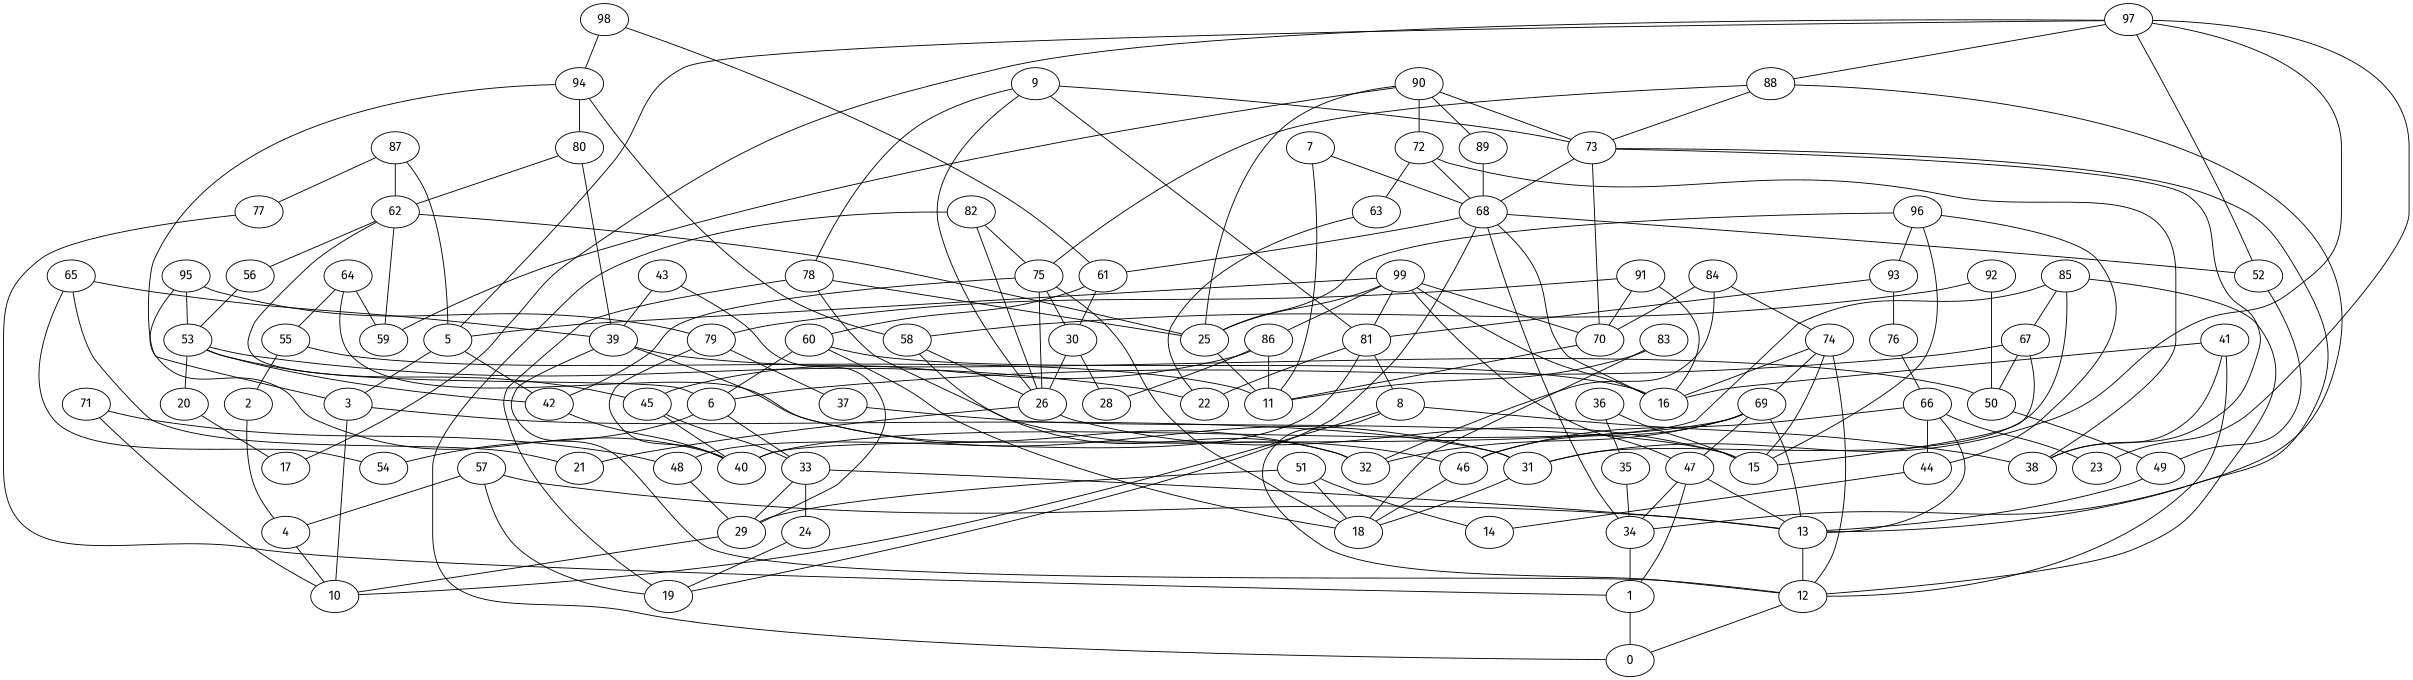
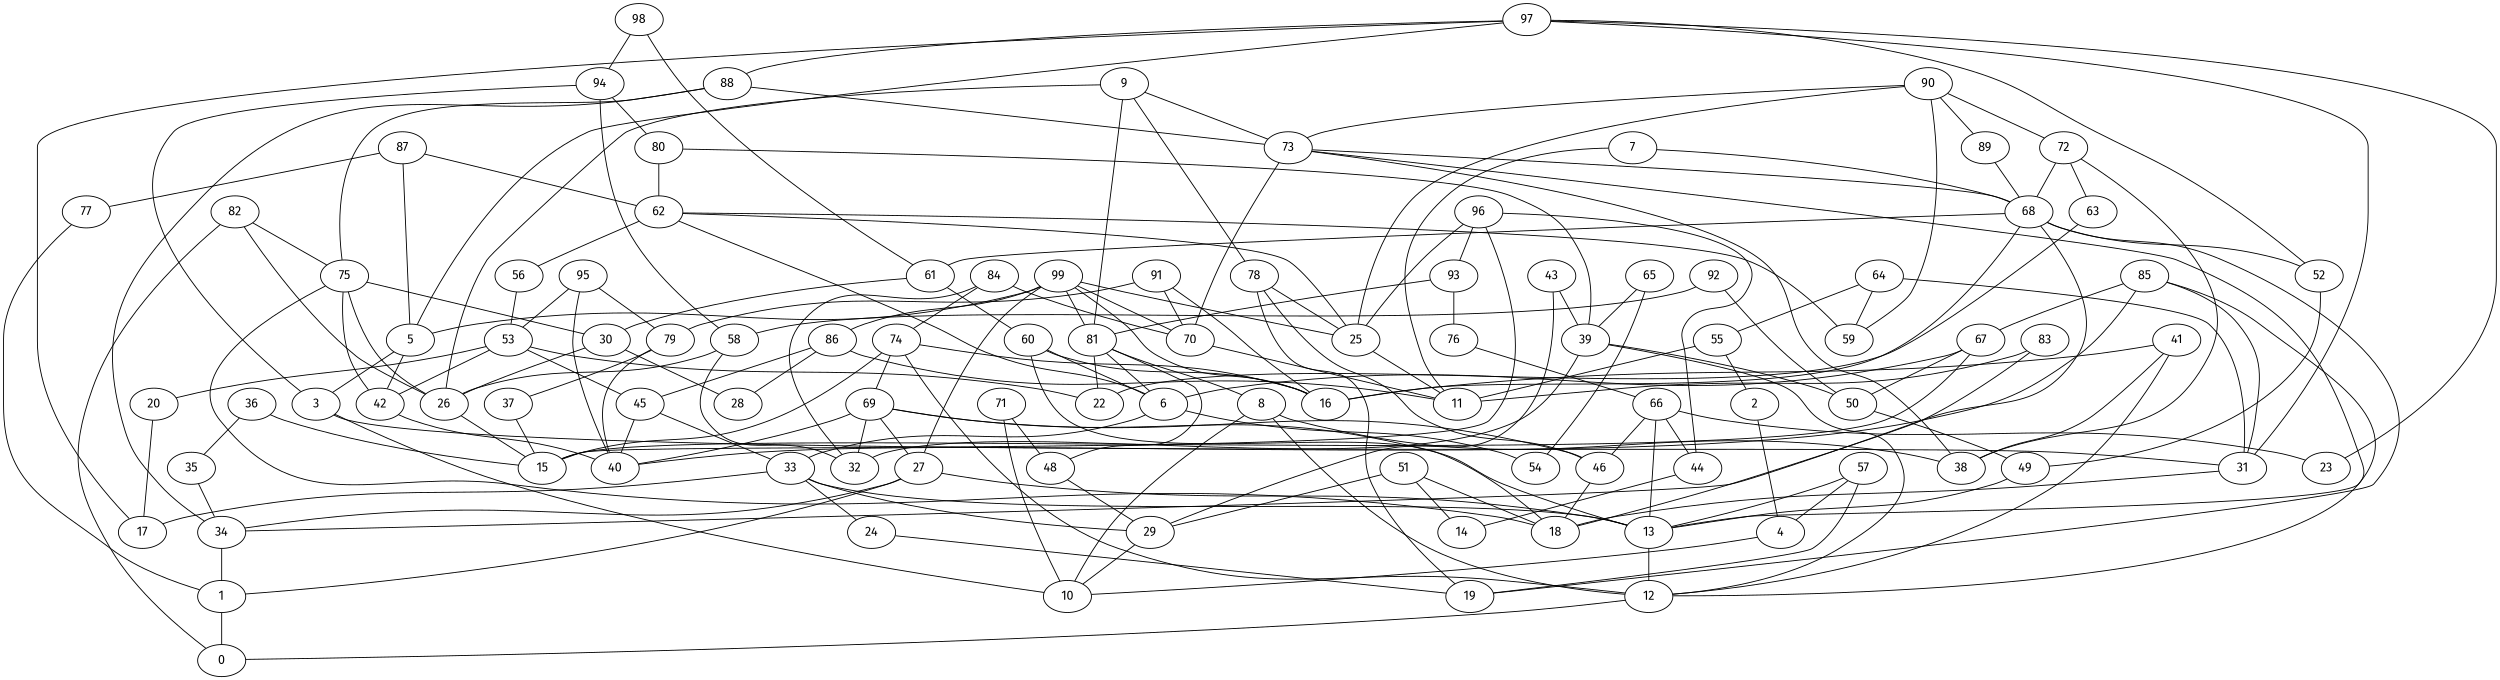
  digraph {
    fontname="Fira Sans"
    node [fontname="Fira Sans"]
    edge [color=black dir=none fontname="Fira Sans"]
    63
    22
    34
    1
    0
    85
    12
    40
    67
    31
    6
    50
    18
    33
    17
    24
    13
    29
    19
    10
    54
    44
    14
    11
    99
    81
    25
    5
    16
    86
-   47
+   47 [label=27]
    70
    48
    8
    3
    42
    45
    28
    71
    80
    62
    39
    58
    56
    59
    32
    35
    26
    83
    68
    61
    52
    60
    30
    49
    88
    73
    75
    38
    36
    15
    9
    78
    46
-   21
    41
    37
    91
    79
    2
    43
    96
    93
    76
    94
    66
    23
    77
    89
    98
    82
    53
    20
    97
    64
    55
    92
    87
    90
    72
    4
    74
    69
    95
    7
    65
    57
    84
    51
    subgraph sub_1 {
      63
      22
      34
      1
      0
      85
      12
      40
      67
      31
      6
      50
      18
      33
      17
      24
      13
      29
      19
      10
      54
      44
      14
      11
      99
      81
      25
      5
      16
      86
      47
      70
      48
      8
      3
      42
      45
      28
      71
      80
      62
      39
      58
      56
      59
      32
      35
      26
      83
      68
      61
      52
      60
      30
      49
      88
      73
      75
      38
      36
      15
      9
      78
      46
-     21
      41
      37
      91
      79
      2
      43
      96
      93
      76
      94
      66
      23
      77
      89
      98
      82
      53
      20
      97
      64
      55
      92
      87
      90
      72
      4
      74
      69
      95
      7
      65
      57
      84
      51
    }
    63 -> 22
    34 -> 1
    1 -> 0
    85 -> 12
    85 -> 40
    85 -> 67
    85 -> 31
    12 -> 0
    67 -> 6
    67 -> 50
    67 -> 15
    31 -> 18
    6 -> 33
    6 -> 54
    50 -> 49
+   33 -> 17
    33 -> 24
    33 -> 13
    33 -> 29
    24 -> 19
    13 -> 12
    29 -> 10
    44 -> 14
    99 -> 81
    99 -> 25
    99 -> 5
    99 -> 16
    99 -> 86
    99 -> 47
    99 -> 70
    81 -> 22
+   81 -> 6
    81 -> 48
    81 -> 8
    25 -> 11
    5 -> 3
    5 -> 42
    86 -> 11
    86 -> 45
    86 -> 28
    47 -> 34
    47 -> 1
    47 -> 13
    70 -> 11
    48 -> 29
    8 -> 12
    8 -> 10
    8 -> 38
    3 -> 31
    3 -> 10
    42 -> 40
    45 -> 40
    45 -> 33
    71 -> 10
    71 -> 48
    80 -> 62
    80 -> 39
    62 -> 6
    62 -> 25
    62 -> 56
    62 -> 59
    39 -> 12
    39 -> 50
    39 -> 32
    58 -> 32
    58 -> 26
    56 -> 53
    35 -> 34
    26 -> 15
-   26 -> 21
    83 -> 18
    83 -> 11
    68 -> 34
    68 -> 19
    68 -> 16
    68 -> 61
    68 -> 52
    61 -> 60
    61 -> 30
    52 -> 49
    60 -> 6
    60 -> 18
    60 -> 16
    30 -> 28
    30 -> 26
    49 -> 13
    88 -> 34
    88 -> 73
    88 -> 75
    73 -> 13
    73 -> 70
    73 -> 68
    73 -> 38
    75 -> 18
    75 -> 42
    75 -> 26
    75 -> 30
    36 -> 35
    36 -> 15
    9 -> 81
    9 -> 26
    9 -> 73
    9 -> 78
    78 -> 19
    78 -> 25
    78 -> 46
    46 -> 18
    41 -> 12
    41 -> 16
    41 -> 38
    37 -> 15
    91 -> 16
    91 -> 70
    91 -> 79
    79 -> 40
    79 -> 37
    2 -> 4
    43 -> 29
    43 -> 39
    96 -> 44
    96 -> 25
    96 -> 15
    96 -> 93
    93 -> 81
    93 -> 76
    76 -> 66
    94 -> 3
    94 -> 80
    94 -> 58
    66 -> 13
    66 -> 44
    66 -> 46
    66 -> 23
    77 -> 1
    89 -> 68
    98 -> 61
    98 -> 94
    82 -> 0
    82 -> 26
    82 -> 75
    53 -> 22
    53 -> 42
    53 -> 45
    53 -> 20
    20 -> 17
    97 -> 31
    97 -> 17
    97 -> 5
    97 -> 52
    97 -> 88
    97 -> 23
    64 -> 31
    64 -> 59
    64 -> 55
    55 -> 11
    55 -> 2
    92 -> 50
    92 -> 58
    87 -> 5
    87 -> 62
    87 -> 77
    90 -> 25
    90 -> 59
    90 -> 73
    90 -> 89
    90 -> 72
    72 -> 63
    72 -> 68
    72 -> 38
    4 -> 10
    74 -> 12
    74 -> 16
    74 -> 15
    74 -> 69
    69 -> 40
    69 -> 13
    69 -> 47
    69 -> 32
    69 -> 46
    95 -> 40
    95 -> 79
    95 -> 53
    7 -> 11
    7 -> 68
    65 -> 54
    65 -> 39
-   65 -> 21
    57 -> 13
    57 -> 19
    57 -> 4
    84 -> 70
    84 -> 32
    84 -> 74
    51 -> 18
    51 -> 29
    51 -> 14
  }
